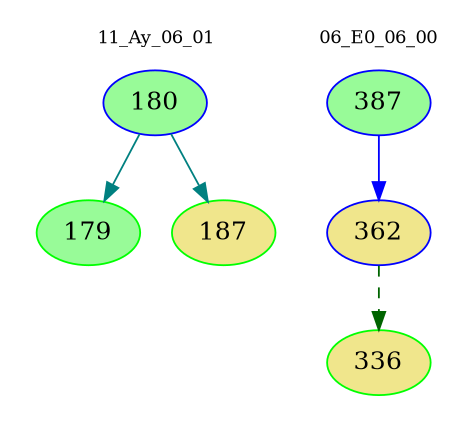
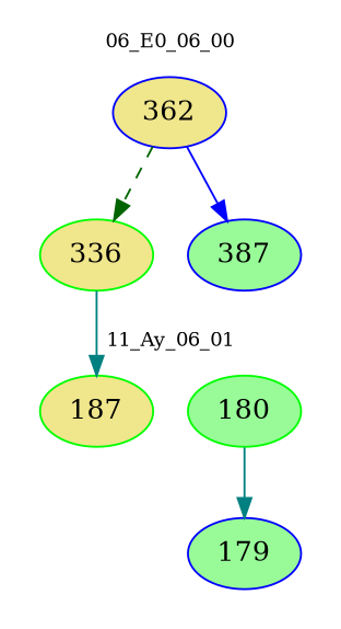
  digraph {
    node [color=blue fillcolor=palegreen style=filled]
    edge [color=teal style=solid]
-   n1 [label=180]
-   n2 [color=green label=179]
+   n1 [color=green label=180]
+   n2 [label=179]
    n3 [color=green fillcolor=khaki label=187]
    n4 [fillcolor=khaki label=362]
    n5 [color=green fillcolor=khaki label=336]
    n6 [label=387]
    subgraph cluster_1 {
      color=white
      fontsize=10
      label="11_Ay_06_01"
      n1
      n2
      n3
    }
    subgraph cluster_2 {
      color=white
      fontsize=10
      label="06_E0_06_00"
      n4
      n5
      n6
    }
    n1 -> n2
-   n1 -> n3
+   n5 -> n3
    n4 -> n5 [color=darkgreen style=dashed]
-   n6 -> n4 [color=blue]
+   n4 -> n6 [color=blue]
  }
